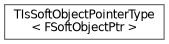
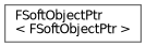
  digraph {
    rankdir=LR
-   n1 [color=grey40 fillcolor=white fontname=Helvetica fontsize=10 height=0.2 label="TIsSoftObjectPointerType\l\< FSoftObjectPtr \>" shape=box style=filled width=0.4]
+   n1 [color=grey40 fillcolor=white fontname=Helvetica fontsize=10 height=0.2 label="FSoftObjectPtr\l\< FSoftObjectPtr \>" shape=box style=filled width=0.4]
  }
